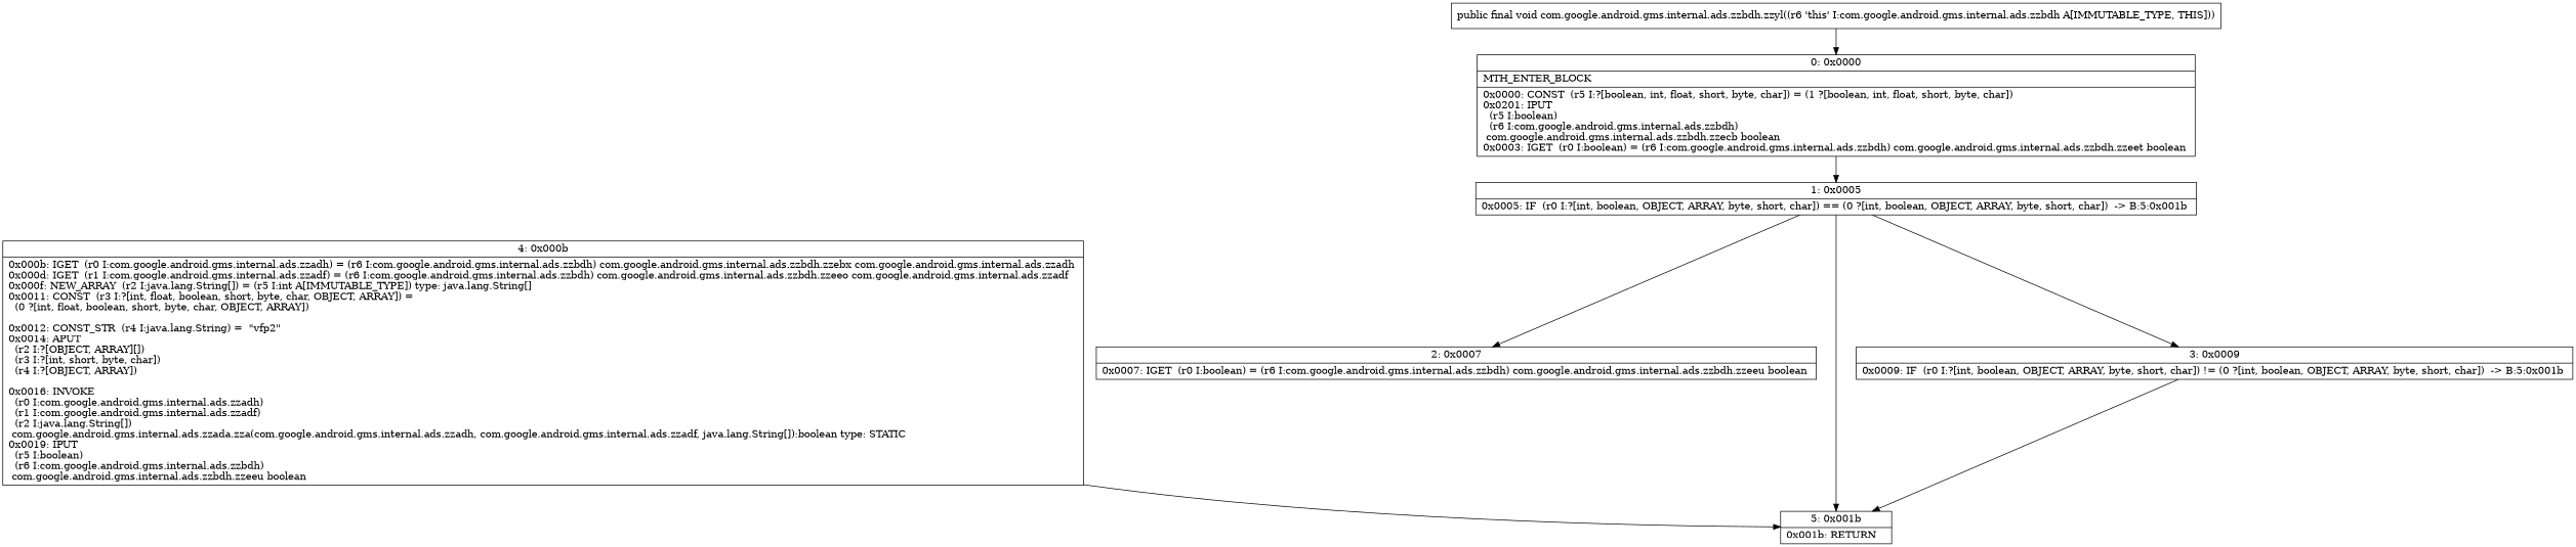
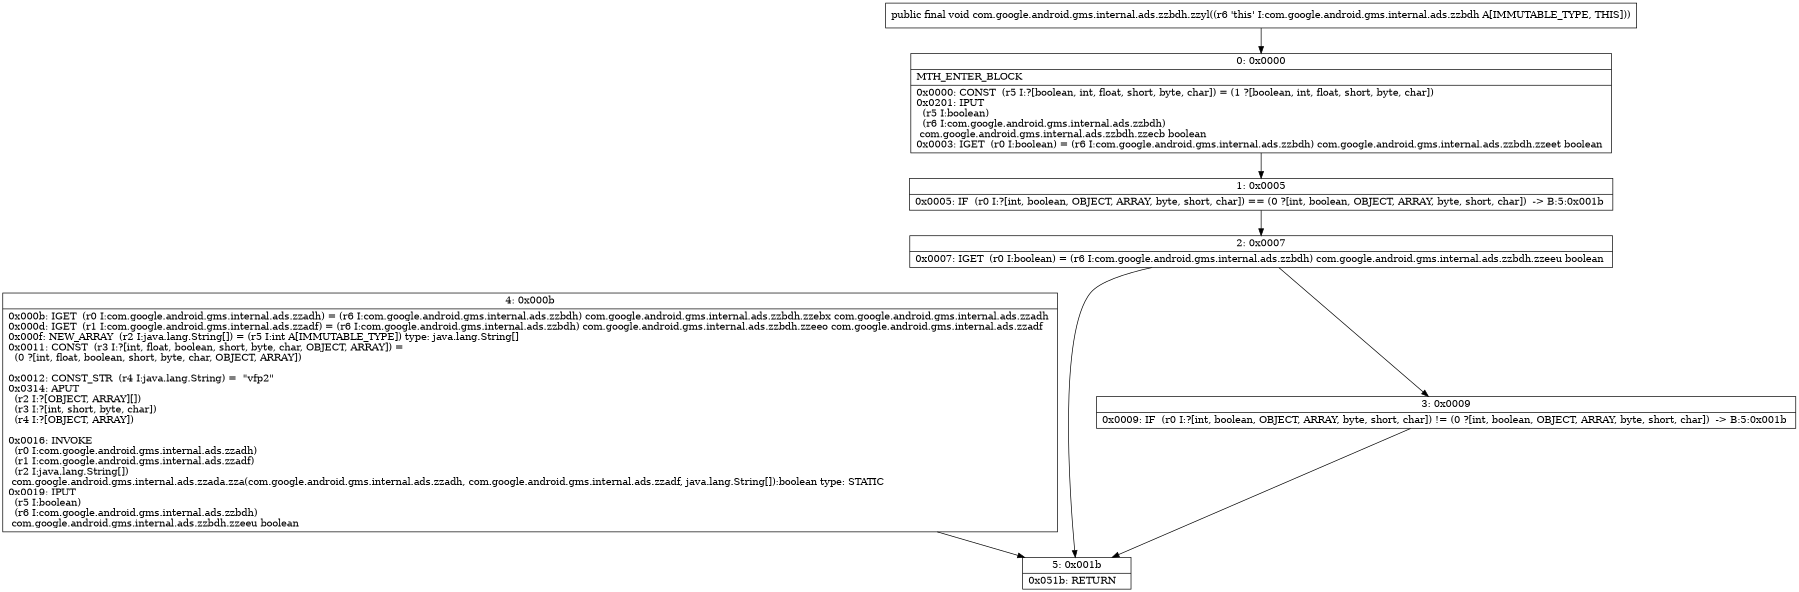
  digraph {
    node [shape=record]
    n1 [label="{0\:\ 0x0000|MTH_ENTER_BLOCK\l|0x0000: CONST  (r5 I:?[boolean, int, float, short, byte, char]) = (1 ?[boolean, int, float, short, byte, char]) \l0x0201: IPUT  \l  (r5 I:boolean)\l  (r6 I:com.google.android.gms.internal.ads.zzbdh)\l com.google.android.gms.internal.ads.zzbdh.zzecb boolean \l0x0003: IGET  (r0 I:boolean) = (r6 I:com.google.android.gms.internal.ads.zzbdh) com.google.android.gms.internal.ads.zzbdh.zzeet boolean \l}"]
    n2 [label="{1\:\ 0x0005|0x0005: IF  (r0 I:?[int, boolean, OBJECT, ARRAY, byte, short, char]) == (0 ?[int, boolean, OBJECT, ARRAY, byte, short, char])  \-\> B:5:0x001b \l}"]
    n3 [label="{2\:\ 0x0007|0x0007: IGET  (r0 I:boolean) = (r6 I:com.google.android.gms.internal.ads.zzbdh) com.google.android.gms.internal.ads.zzbdh.zzeeu boolean \l}"]
-   n4 [label="{5\:\ 0x001b|0x001b: RETURN   \l}"]
+   n4 [label="{5\:\ 0x001b|0x051b: RETURN   \l}"]
    n5 [label="{3\:\ 0x0009|0x0009: IF  (r0 I:?[int, boolean, OBJECT, ARRAY, byte, short, char]) != (0 ?[int, boolean, OBJECT, ARRAY, byte, short, char])  \-\> B:5:0x001b \l}"]
-   n6 [label="{4\:\ 0x000b|0x000b: IGET  (r0 I:com.google.android.gms.internal.ads.zzadh) = (r6 I:com.google.android.gms.internal.ads.zzbdh) com.google.android.gms.internal.ads.zzbdh.zzebx com.google.android.gms.internal.ads.zzadh \l0x000d: IGET  (r1 I:com.google.android.gms.internal.ads.zzadf) = (r6 I:com.google.android.gms.internal.ads.zzbdh) com.google.android.gms.internal.ads.zzbdh.zzeeo com.google.android.gms.internal.ads.zzadf \l0x000f: NEW_ARRAY  (r2 I:java.lang.String[]) = (r5 I:int A[IMMUTABLE_TYPE]) type: java.lang.String[] \l0x0011: CONST  (r3 I:?[int, float, boolean, short, byte, char, OBJECT, ARRAY]) = \l  (0 ?[int, float, boolean, short, byte, char, OBJECT, ARRAY])\l \l0x0012: CONST_STR  (r4 I:java.lang.String) =  \"vfp2\" \l0x0014: APUT  \l  (r2 I:?[OBJECT, ARRAY][])\l  (r3 I:?[int, short, byte, char])\l  (r4 I:?[OBJECT, ARRAY])\l \l0x0016: INVOKE  \l  (r0 I:com.google.android.gms.internal.ads.zzadh)\l  (r1 I:com.google.android.gms.internal.ads.zzadf)\l  (r2 I:java.lang.String[])\l com.google.android.gms.internal.ads.zzada.zza(com.google.android.gms.internal.ads.zzadh, com.google.android.gms.internal.ads.zzadf, java.lang.String[]):boolean type: STATIC \l0x0019: IPUT  \l  (r5 I:boolean)\l  (r6 I:com.google.android.gms.internal.ads.zzbdh)\l com.google.android.gms.internal.ads.zzbdh.zzeeu boolean \l}"]
+   n6 [label="{4\:\ 0x000b|0x000b: IGET  (r0 I:com.google.android.gms.internal.ads.zzadh) = (r6 I:com.google.android.gms.internal.ads.zzbdh) com.google.android.gms.internal.ads.zzbdh.zzebx com.google.android.gms.internal.ads.zzadh \l0x000d: IGET  (r1 I:com.google.android.gms.internal.ads.zzadf) = (r6 I:com.google.android.gms.internal.ads.zzbdh) com.google.android.gms.internal.ads.zzbdh.zzeeo com.google.android.gms.internal.ads.zzadf \l0x000f: NEW_ARRAY  (r2 I:java.lang.String[]) = (r5 I:int A[IMMUTABLE_TYPE]) type: java.lang.String[] \l0x0011: CONST  (r3 I:?[int, float, boolean, short, byte, char, OBJECT, ARRAY]) = \l  (0 ?[int, float, boolean, short, byte, char, OBJECT, ARRAY])\l \l0x0012: CONST_STR  (r4 I:java.lang.String) =  \"vfp2\" \l0x0314: APUT  \l  (r2 I:?[OBJECT, ARRAY][])\l  (r3 I:?[int, short, byte, char])\l  (r4 I:?[OBJECT, ARRAY])\l \l0x0016: INVOKE  \l  (r0 I:com.google.android.gms.internal.ads.zzadh)\l  (r1 I:com.google.android.gms.internal.ads.zzadf)\l  (r2 I:java.lang.String[])\l com.google.android.gms.internal.ads.zzada.zza(com.google.android.gms.internal.ads.zzadh, com.google.android.gms.internal.ads.zzadf, java.lang.String[]):boolean type: STATIC \l0x0019: IPUT  \l  (r5 I:boolean)\l  (r6 I:com.google.android.gms.internal.ads.zzbdh)\l com.google.android.gms.internal.ads.zzbdh.zzeeu boolean \l}"]
    n7 [label="{public final void com.google.android.gms.internal.ads.zzbdh.zzyl((r6 'this' I:com.google.android.gms.internal.ads.zzbdh A[IMMUTABLE_TYPE, THIS])) }"]
    n1 -> n2
    n2 -> n3 [style=solid]
-   n2 -> n4
-   n2 -> n5
+   n3 -> n4
+   n3 -> n5
    n5 -> n4
    n6 -> n4
    n7 -> n1
  }
